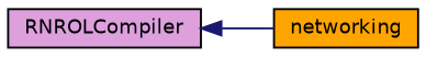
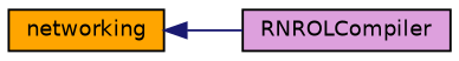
  digraph {
    rankdir=LR
    node [color=black fontname=Helvetica fontsize=10 shape=record style=filled]
    n1 [fillcolor=orange fontcolor=black height=0.2 label=networking width=0.4]
    n2 [fillcolor=plum height=0.2 label=RNROLCompiler width=0.4]
-   n2 -> n1 [color=midnightblue dir=back fontname=Helvetica fontsize=10 labelfontname=Helvetica labelfontsize=10 style=solid]
+   n1 -> n2 [color=midnightblue dir=back fontname=Helvetica fontsize=10 labelfontname=Helvetica labelfontsize=10 style=solid]
  }
